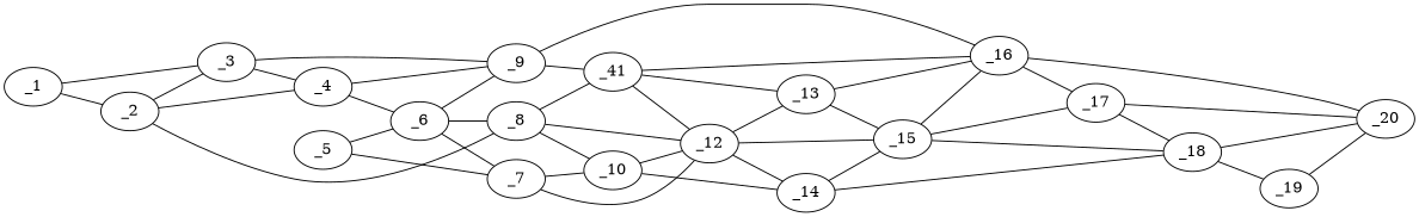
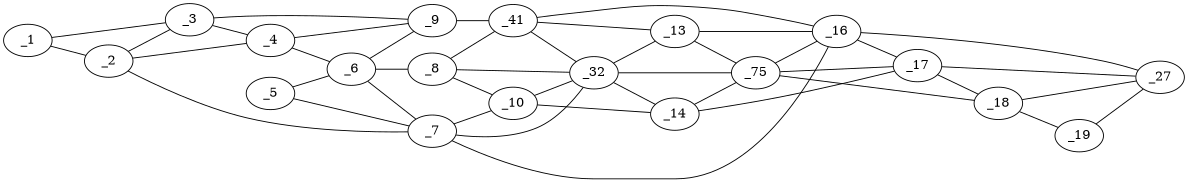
  graph {
    rankdir=LR
    node [x=67 y=60]
    edge [valence=2]
    _1 [x=7]
    _3 [x=26 y=72]
    _2 [x=13 y=54]
    _9 [x=59 y=80]
    _4 [x=30 y=50]
    n6 [label=_41 y=77]
    _16 [x=103 y=83]
    _7 [x=45 y=34]
    _6 [x=40 y=43]
-   _12 [x=78]
+   _12 [x=78 label=_32]
    _13 [x=78 y=67]
    _17 [x=110 y=77]
-   _20 [x=126 y=74]
+   _20 [x=126 y=74 label=_27]
    _5 [x=33 y=46]
    _10 [y=38]
    _8 [x=57 y=37]
    _14 [x=85 y=43]
-   _15 [x=94 y=54]
+   _15 [x=94 y=54 label=_75]
    _18 [x=111 y=61]
    _19 [x=114 y=69]
    _1 -- _3 [valence=1]
    _1 -- _2 [valence=1]
    _3 -- _9 [valence=1]
    _3 -- _4 [valence=1]
    _2 -- _3
    _2 -- _4
-   _2 -- _8 [valence=1]
+   _2 -- _7 [valence=1]
    _9 -- n6
-   _9 -- _16 [valence=1]
+   _7 -- _16 [valence=1]
    _4 -- _9
    _4 -- _6
    n6 -- _16
    n6 -- _12 [valence=1]
    n6 -- _13
    _16 -- _17
    _16 -- _20 [valence=1]
    _7 -- _12
    _7 -- _10 [valence=1]
    _6 -- _9 [valence=1]
    _6 -- _7
    _6 -- _8
    _12 -- _13
    _12 -- _14
    _12 -- _15
    _13 -- _16
    _13 -- _15
    _17 -- _20 [valence=1]
    _17 -- _18
    _5 -- _7
    _5 -- _6
    _10 -- _12 [valence=1]
    _10 -- _14 [valence=1]
    _8 -- n6
    _8 -- _12
    _8 -- _10
    _14 -- _15 [valence=1]
-   _14 -- _18 [valence=1]
+   _14 -- _17 [valence=1]
    _15 -- _16
    _15 -- _17
    _15 -- _18 [valence=1]
    _18 -- _20 [valence=1]
    _18 -- _19 [valence=1]
    _19 -- _20
  }
